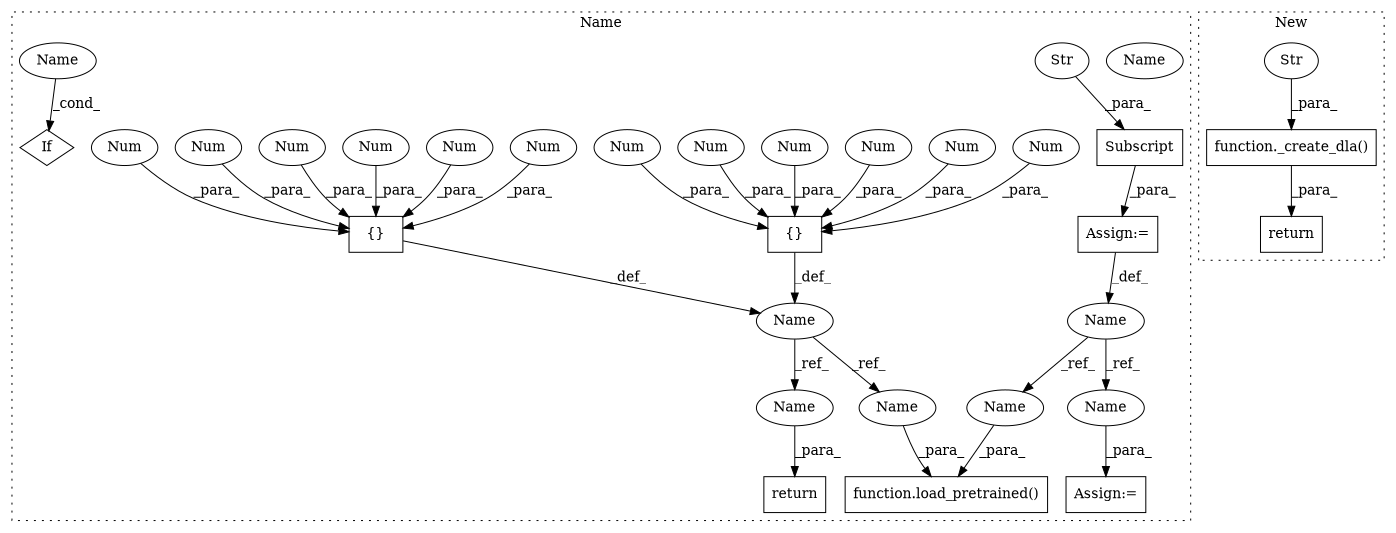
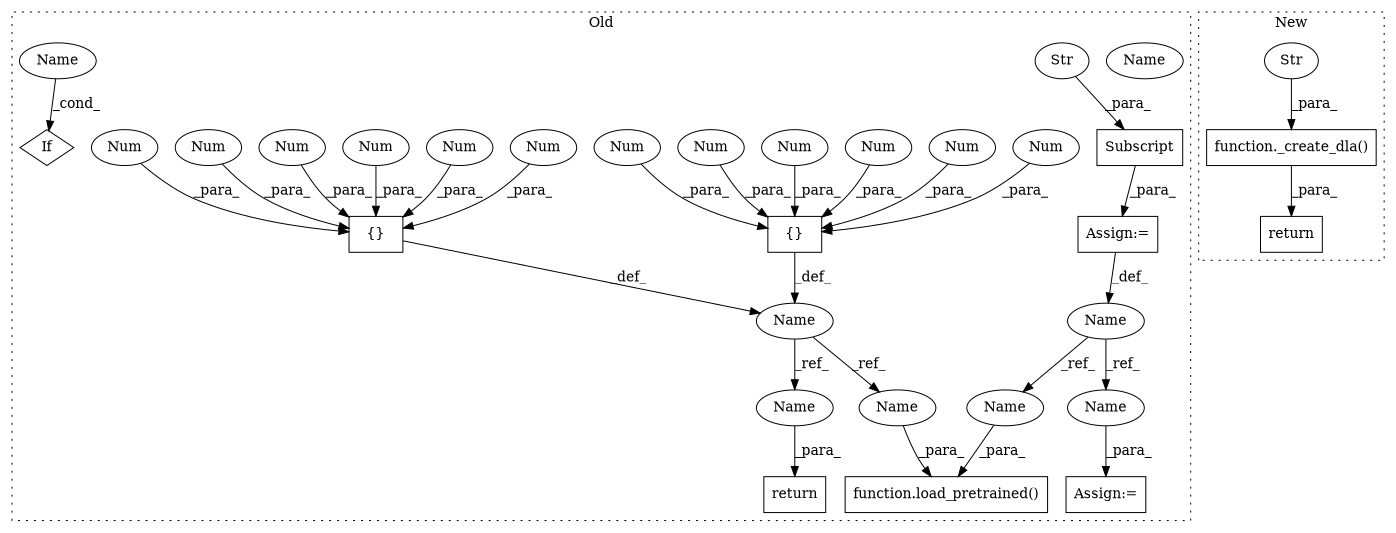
  digraph {
    node [a=76 l=3 s=18610 shape=ellipse]
    n1 [a=75 l="16,1" label="function.load_pretrained()" s="18630,18687" shape=box]
    n2 [a=96 label=If s=18607 shape=diamond]
    n3 [a=87 l=11 label=Name s=18336]
    n4 [a=68 label="Assign:=" s=18588 shape=box]
    n5 [a=87 l=10 label=Name]
    n6 [a=87 l=5 label=Name s=18377]
    n7 [a=93 l=7 label=return s=18693 shape=box]
    n8 [a=68 label="Assign:=" s=18347 shape=box]
    n9 [a=63 l="22,0" label=Subscript s="18350,0" shape=box]
    n10 [a=66 l=8 label=Str s=18363]
    n11 [a=59 l="1,0" label="{}" s="18389,18406" shape=box]
    n12 [l=1 label=Num s=18390]
    n13 [a=59 l="1,0" label="{}" s="18409,18437" shape=box]
    n14 [l=2 label=Num s=18410]
    n15 [label=Num s=18418]
    n16 [l=1 label=Num s=18405]
    n17 [l=4 label=Num s=18433]
    n18 [label=Num s=18423]
    n19 [l=1 label=Num s=18396]
    n20 [l=2 label=Num s=18414]
    n21 [label=Num s=18428]
    n22 [l=1 label=Num s=18399]
    n23 [l=1 label=Num s=18402]
    n24 [l=1 label=Num s=18393]
    n25 [a=87 l=5 label=Name s=18700]
    n26 [a=87 l=5 label=Name s=18646]
    n27 [a=87 l=11 label=Name s=18591]
    n28 [a=87 l=11 label=Name s=18653]
    n29 [a=87 l=10 label=Name]
    n30 [a=75 l="12,17" label="function._create_dla()" s="17173,17205" shape=box]
    n31 [a=66 l=8 label=Str s=17185]
    n32 [a=93 l=7 label=return s=17166 shape=box]
    subgraph cluster_1 {
-     label=Name
+     label=Old
      style=dotted
      n1
      n2
      n3
      n4
      n5
      n6
      n7
      n8
      n9
      n10
      n11
      n12
      n13
      n14
      n15
      n16
      n17
      n18
      n19
      n20
      n21
      n22
      n23
      n24
      n25
      n26
      n27
      n28
      n29
    }
    subgraph cluster_2 {
      label=New
      style=dotted
      n30
      n31
      n32
    }
    n3 -> n27 [label=_ref_]
    n3 -> n28 [label=_ref_]
    n6 -> n25 [label=_ref_]
    n6 -> n26 [label=_ref_]
    n8 -> n3 [label=_def_]
    n9 -> n8 [label=_para_]
    n10 -> n9 [label=_para_]
    n11 -> n6 [label=_def_]
    n12 -> n11 [label=_para_]
    n13 -> n6 [label=_def_]
    n14 -> n13 [label=_para_]
    n15 -> n13 [label=_para_]
    n16 -> n11 [label=_para_]
    n17 -> n13 [label=_para_]
    n18 -> n13 [label=_para_]
    n19 -> n11 [label=_para_]
    n20 -> n13 [label=_para_]
    n21 -> n13 [label=_para_]
    n22 -> n11 [label=_para_]
    n23 -> n11 [label=_para_]
    n24 -> n11 [label=_para_]
    n25 -> n7 [label=_para_]
    n26 -> n1 [label=_para_]
    n27 -> n4 [label=_para_]
    n28 -> n1 [label=_para_]
    n29 -> n2 [label=_cond_]
    n30 -> n32 [label=_para_]
    n31 -> n30 [label=_para_]
  }
